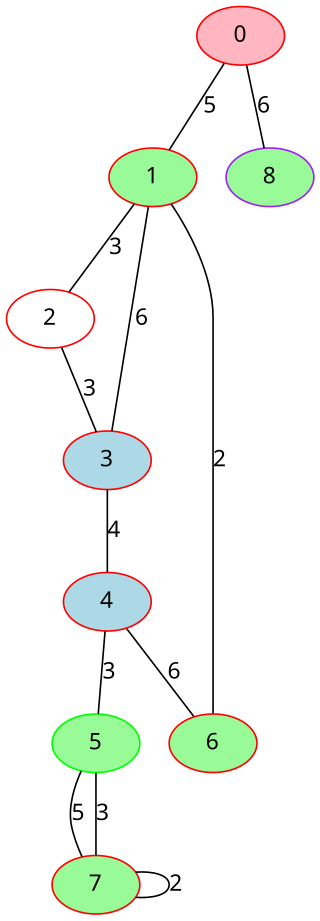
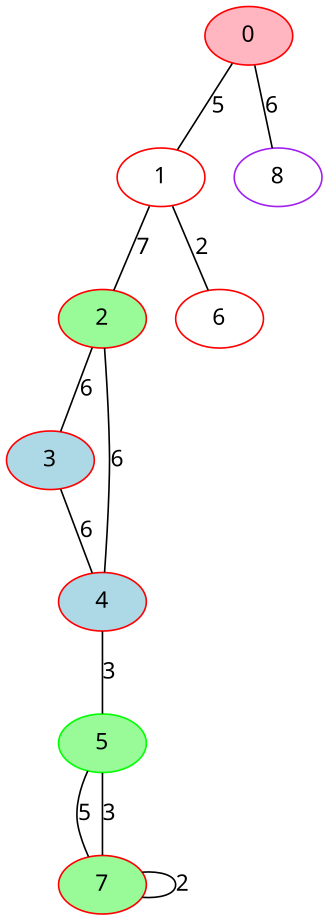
  graph {
    fontname="Noto Sans"
    node [color=red fillcolor=palegreen fontname="Noto Sans" style=filled weight=1]
    edge [fontname="Noto Sans"]
    0 [fillcolor=lightpink]
-   1
-   8 [color=purple weight=4]
-   2 [fillcolor=white]
+   1 [fillcolor=white]
+   8 [color=purple fillcolor=white weight=4]
+   2
    3 [fillcolor=lightblue]
-   6
+   6 [fillcolor=white]
    4 [fillcolor=lightblue]
    5 [color=green weight=2]
    7 [weight=2]
    0 -- 1 [label=5]
    0 -- 8 [label=6]
-   1 -- 2 [label=3]
-   1 -- 3 [label=6]
+   1 -- 2 [label=7]
    1 -- 6 [label=2]
-   2 -- 3 [label=3]
-   3 -- 4 [label=4]
-   4 -- 6 [label=6]
+   2 -- 3 [label=6]
+   3 -- 4 [label=6]
+   4 -- 2 [label=6]
    4 -- 5 [label=3]
    5 -- 7 [label=5]
    5 -- 7 [label=3]
    7 -- 7 [label=2]
  }
